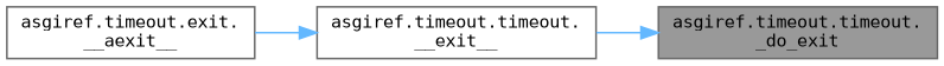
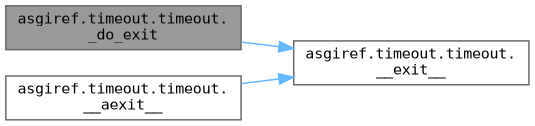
  digraph {
    fontname="DejaVu Sans Mono"
    rankdir=RL
    node [color=grey40 fillcolor=white fontname="DejaVu Sans Mono" fontsize=10 shape=box style=filled]
    edge [color=steelblue1 dir=back fontname="DejaVu Sans Mono" fontsize=10 labelfontname=Helvetica labelfontsize=10 style=solid]
    n1 [color=gray40 fillcolor=grey60 fontcolor=black height=0.2 label="asgiref.timeout.timeout.\l_do_exit" width=0.4]
    n2 [height=0.2 label="asgiref.timeout.timeout.\l__exit__" width=0.4]
-   n3 [height=0.2 label="asgiref.timeout.exit.\l__aexit__" width=0.4]
-   n1 -> n2
+   n3 [height=0.2 label="asgiref.timeout.timeout.\l__aexit__" width=0.4]
+   n2 -> n1
    n2 -> n3
  }
